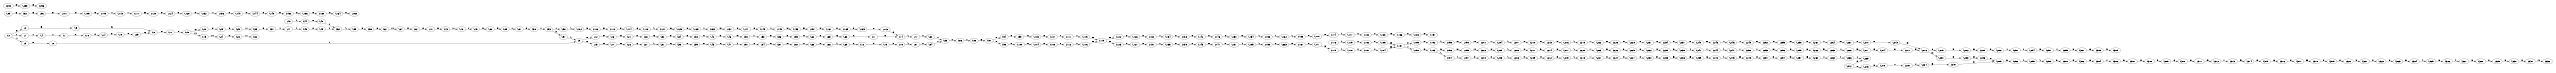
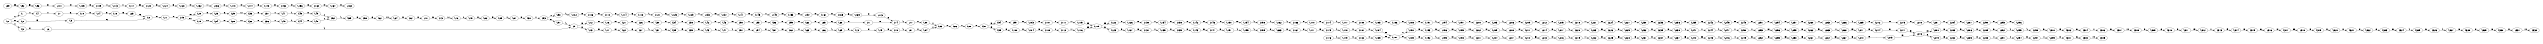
  strict digraph {
    rankdir=LR
    S0
    S1
    S2
    S3
    S4
    S5
    S6
    S7
    S8
    S9
    S10
    S11
    S12
    S13
    S14
    S15
    S16
    S17
    S18
    S19
    S20
    S21
    S22
    S23
    S24
    S25
    S26
    S27
    S28
    S29
    S30
    S31
    S32
    S33
    S34
    S35
+   S36
    S37
    S38
    S39
    S40
    S41
    S42
    S43
    S44
    S45
    S46
    S47
    S48
    S49
    S50
    S51
    S52
    S53
    S54
    S55
    S56
    S57
    S58
    S59
    S60
    S61
    S62
    S63
    S64
    S65
    S66
    S67
    S68
    S69
    S70
    S71
    S72
    S73
    S74
    S75
    S76
    S77
    S78
    S79
    S80
    S81
    S82
    S83
    S84
    S85
    S86
    S87
    S88
    S90
    S91
    S89
    S92
    S93
    S94
    S95
    S96
    S97
    S98
    S99
    S100
    S101
    S102
    S103
    S104
    S105
    S106
    S107
    S108
    S109
    S110
    S111
    S112
    S113
    S114
    S115
    S116
    S117
    S118
    S119
    S120
    S121
    S122
    S123
    S124
    S125
    S126
    S127
    S128
    S129
    S130
    S131
    S132
    S133
    S134
    S135
    S136
    S137
    S138
    S139
    S140
    S141
    S142
    S143
    S144
    S145
    S146
    S147
    S148
    S149
    S150
    S151
    S152
    S153
    S154
    S155
    S156
    S157
    S158
    S159
    S160
    S161
    S162
    n164 [label=S663]
    S164
    S165
    S166
    S167
    S168
    S169
    S170
    S171
    S173
    S174
    S175
    S177
    S178
    S176
    S179
    S180
    S181
    S182
    S183
    S184
    S185
    S186
    S187
    S188
    S189
    S190
    S191
    S192
    S193
    S194
    S195
    S196
    S197
    S198
    S199
    S200
    S201
    S202
    S203
    S204
    S205
    S206
    S207
    S208
    S209
    S210
    S211
    S212
    S213
    S214
    S215
    S216
    S217
    S218
    S219
    S220
    S221
    S222
    S223
    S224
    S225
    S226
    S227
    S228
    S229
    S230
    S231
    S232
    S233
    S234
    S235
    S236
    S237
    S238
    S239
    S240
    S241
    S242
    S243
    S244
    S245
    S246
    S247
    S248
    S249
    S250
    S251
    S252
    S253
    S254
    S255
    S256
    S257
    S258
    S259
    S260
    S261
    S262
    S263
    S264
    S265
    S266
    S267
    S268
    S269
    S270
    S271
    S272
    S273
    S274
    S275
    S276
    S277
    S278
    S279
    S280
    S281
    S282
    S283
    S284
    S285
    S286
    S287
    S288
    S289
    S290
    S291
    S292
    S293
    S294
    S295
    S296
    S297
    S298
    S299
    S300
    S301
    S302
    S303
    S304
    S305
    S306
    S307
    S308
    S309
    S310
    S311
    S312
    S313
    S314
    S315
    S316
    S317
    S318
    S319
    S320
    S321
    S322
    S323
    S324
    S325
    S326
    S327
    S328
    S329
    S330
    S331
    S332
    S0 -> S1 [label=I]
    S0 -> S2 [label=T]
    S0 -> S3 [label=V]
    S1 -> S4 [label=I]
    S2 -> S5 [label=F]
    S3 -> S6 [label=L]
    S4 -> S7 [label=I]
    S5 -> S8 [label=G]
    S6 -> S9 [label=S]
    S7 -> S10 [label=G]
    S8 -> S11 [label=A]
    S9 -> S12 [label=P]
    S9 -> S13 [label=T]
    S10 -> S14 [label=L]
    S11 -> S15 [label=Q]
    S12 -> S16 [label=Q]
    S13 -> S17 [label=N]
    S14 -> S18 [label=T]
    S15 -> S19 [label=M]
    S15 -> S20 [label=K]
    S16 -> S21 [label=K]
    S17 -> S22 [label=K]
    S18 -> S23 [label=F]
    S19 -> S24 [label=M]
    S20 -> S25 [label=L]
    S21 -> S26 [label=A]
    S22 -> S27 [label=G]
    S23 -> S8 [label=G]
    S24 -> S28 [label=A]
    S25 -> S29 [label=G]
    S26 -> S30 [label=G]
    S27 -> S31 [label=S]
    S28 -> S32 [label=W]
    S29 -> S33 [label=W]
    S30 -> S34 [label=D]
    S31 -> S35 [label=G]
+   S32 -> S36 [label=P]
    S33 -> S37 [label=P]
    S34 -> S38 [label=P]
    S35 -> S39 [label=E]
+   S36 -> S40 [label=I]
    S37 -> S41 [label=I]
    S38 -> S42 [label=T]
    S39 -> S43 [label=P]
    S40 -> S44 [label=S]
    S41 -> S45 [label=S]
    S42 -> S46 [label=D]
    S43 -> S47 [label=C]
    S44 -> S48 [label=L]
    S45 -> S49 [label=L]
    S46 -> S50 [label=K]
    S47 -> S51 [label=S]
    S48 -> S52 [label=I]
    S49 -> S52 [label=I]
    S50 -> S53 [label=V]
    S51 -> S54 [label=Q]
    S52 -> S55 [label=S]
    S53 -> S56 [label=R]
    S54 -> S57 [label=L]
    S55 -> S58 [label=T]
    S56 -> S59 [label=F]
    S57 -> S60 [label=K]
    S58 -> S61 [label=G]
    S59 -> S62 [label=A]
    S60 -> S63 [label=Y]
    S61 -> S64 [label=M]
    S62 -> S65 [label=T]
    S63 -> S66 [label=A]
    S64 -> S67 [label=M]
    S65 -> S68 [label=G]
    S66 -> S69 [label=S]
    S67 -> S70 [label=T]
    S68 -> S71 [label=L]
    S69 -> S72 [label=G]
    S70 -> S73 [label=N]
    S71 -> S74 [label=P]
    S72 -> S75 [label=L]
    S73 -> S76 [label=W]
    S74 -> S77 [label=S]
    S75 -> S78 [label=P]
    S76 -> S79 [label=I]
    S77 -> S80 [label=Y]
    S78 -> S81 [label=S]
    S79 -> S82 [label=A]
    S80 -> S83 [label=V]
    S81 -> S84 [label=Y]
    S82 -> S85 [label=F]
    S83 -> S86 [label=Y]
    S84 -> S83 [label=V]
    S85 -> S87 [label=I]
    S86 -> S88 [label=I]
    S87 -> S90 [label=T]
    S88 -> S91 [label=E]
    S90 -> S93 [label=V]
    S91 -> S94 [label=D]
    S91 -> S95 [label=E]
    S89 -> S92 [label=E]
    S92 -> S96 [label=E]
    S93 -> S97 [label=L]
    S93 -> S98 [label=I]
    S94 -> S99 [label=P]
    S95 -> S100 [label=P]
    S96 -> S101 [label=P]
    S97 -> S9 [label=S]
    S98 -> S102 [label=S]
    S99 -> S103 [label=A]
    S100 -> S104 [label=A]
    S101 -> S105 [label=A]
    S102 -> S106 [label=P]
    S103 -> S107 [label=P]
    S104 -> S108 [label=P]
    S105 -> S109 [label=P]
    S106 -> S110 [label=N]
    S107 -> S111 [label=I]
    S108 -> S112 [label=I]
    S109 -> S113 [label=V]
    S110 -> S114 [label=T]
    S111 -> S115 [label=V]
    S112 -> S116 [label=V]
    S113 -> S117 [label=V]
    S114 -> S118 [label=G]
    S115 -> S119 [label=H]
    S116 -> S119 [label=H]
    S117 -> S120 [label=H]
    S118 -> S121 [label=S]
    S119 -> S122 [label=H]
    S119 -> S123 [label=D]
    S120 -> S124 [label=D]
    S121 -> S125 [label=G]
    S122 -> S126 [label=P]
    S123 -> S127 [label=P]
    S124 -> S128 [label=P]
    S125 -> S129 [label=D]
    S126 -> S130 [label=A]
    S127 -> S131 [label=P]
    S128 -> S132 [label=A]
    S129 -> S133 [label=V]
    S130 -> S134 [label=V]
    S131 -> S135 [label=V]
    S132 -> S136 [label=V]
    S133 -> S137 [label=N]
    S134 -> S138 [label=L]
    S135 -> S139 [label=L]
    S136 -> S140 [label=L]
    S137 -> S141 [label=G]
    S138 -> S142 [label=T]
    S139 -> S143 [label=L]
    S140 -> S144 [label=A]
    S141 -> S145 [label=Q]
    S142 -> S146 [label=T]
    S143 -> S147 [label=R]
    S144 -> S148 [label=Q]
    S145 -> S149 [label=V]
    S146 -> S150 [label=L]
    S147 -> S151 [label=D]
    S148 -> S152 [label=D]
    S149 -> S153 [label=K]
    S150 -> S154 [label=N]
    S151 -> S155 [label=S]
    S152 -> S156 [label=A]
    S153 -> S157 [label=F]
    S154 -> S158 [label=S]
    S155 -> S159 [label=S]
    S156 -> S160 [label=P]
    S157 -> S161 [label=A]
    S158 -> S162 [label=S]
    S159 -> n164 [label=G]
    S160 -> S164 [label=A]
    S161 -> S165 [label=T]
    S162 -> S166 [label=S]
    n164 -> S167 [label=T]
    S164 -> S168 [label=A]
    S165 -> S169 [label=G]
    S166 -> S170 [label=L]
    S167 -> S171 [label=L]
    S169 -> S173 [label=L]
    S170 -> S174 [label=R]
    S171 -> S175 [label=R]
    S173 -> S74 [label=P]
    S174 -> S177 [label=S]
    S175 -> S178 [label=S]
    S177 -> S180 [label=Y]
    S178 -> S181 [label=Y]
    S176 -> S179 [label=S]
    S179 -> S182 [label=Y]
    S180 -> S183 [label=Y]
    S181 -> S184 [label=Y]
    S182 -> S185 [label=Y]
    S183 -> S186 [label=R]
    S184 -> S187 [label=H]
    S185 -> S187 [label=H]
    S186 -> S188 [label=L]
    S187 -> S189 [label=L]
    S187 -> S190 [label=I]
    S188 -> S191 [label=R]
    S189 -> S192 [label=R]
    S190 -> S193 [label=R]
-   S193 -> S194 [label=S]
+   S191 -> S194 [label=S]
    S192 -> S195 [label=S]
    S193 -> S196 [label=K]
    S194 -> S197 [label=S]
    S195 -> S198 [label=N]
    S196 -> S199 [label=N]
    S197 -> S200 [label=L]
    S198 -> S201 [label=M]
    S199 -> S202 [label=M]
    S200 -> S203 [label=L]
    S201 -> S204 [label=V]
    S202 -> S205 [label=A]
    S203 -> S206 [label=S]
    S204 -> S207 [label=S]
    S205 -> S208 [label=S]
    S206 -> S209 [label=A]
    S207 -> S210 [label=A]
    S208 -> S211 [label=A]
    S209 -> S212 [label=A]
    S210 -> S213 [label=E]
    S211 -> S214 [label=R]
    S212 -> S215 [label=P]
    S213 -> S216 [label=A]
    S214 -> S217 [label=D]
    S215 -> S218 [label=S]
    S216 -> S219 [label=S]
    S217 -> S220 [label=S]
    S218 -> S221 [label=V]
    S219 -> S222 [label=V]
    S220 -> S223 [label=V]
    S221 -> S224 [label=T]
    S222 -> S225 [label=R]
    S223 -> S226 [label=R]
    S224 -> S227 [label=A]
    S225 -> S228 [label=E]
    S226 -> S229 [label=Q]
    S227 -> S230 [label=L]
    S228 -> S231 [label=Q]
    S229 -> S232 [label=L]
    S230 -> S233 [label=R]
    S231 -> S234 [label=A]
    S232 -> S235 [label=A]
    S233 -> S236 [label=E]
    S234 -> S237 [label=D]
    S235 -> S238 [label=D]
    S236 -> S239 [label=E]
    S237 -> S240 [label=E]
    S238 -> S241 [label=S]
    S239 -> S242 [label=G]
    S240 -> S243 [label=E]
    S241 -> S244 [label=V]
    S242 -> S245 [label=S]
    S243 -> S246 [label=V]
    S244 -> S247 [label=S]
    S245 -> S248 [label=E]
    S246 -> S249 [label=I]
    S247 -> S250 [label=V]
    S248 -> S251 [label=A]
    S249 -> S252 [label=N]
    S250 -> S253 [label=I]
    S251 -> S254 [label=D]
    S252 -> S255 [label=R]
    S253 -> S256 [label=N]
    S254 -> S257 [label=R]
    S255 -> S258 [label=H]
    S256 -> S259 [label=T]
    S257 -> S260 [label=E]
    S258 -> S261 [label=E]
    S259 -> S262 [label=P]
    S260 -> S263 [label=V]
    S261 -> S264 [label=V]
    S262 -> S265 [label=E]
    S263 -> S266 [label=I]
    S264 -> S267 [label=H]
    S265 -> S268 [label=V]
    S266 -> S269 [label=S]
    S267 -> S270 [label=F]
    S268 -> S271 [label=H]
-   S272 -> S269 [label=Q]
+   S269 -> S272 [label=Q]
    S270 -> S273 [label=P]
    S271 -> S274 [label=F]
    S272 -> S275 [label=A]
    S273 -> S276 [label=R]
    S274 -> S277 [label=P]
    S275 -> S278 [label=D]
    S276 -> S279 [label=C]
    S276 -> S280 [label=N]
    S277 -> S276 [label=R]
    S278 -> S281 [label=V]
    S279 -> S282 [label=F]
    S280 -> S283 [label=P]
    S281 -> S284 [label=Y]
    S282 -> S285 [label=F]
    S283 -> S286 [label=R]
    S284 -> S287 [label=F]
    S285 -> S288 [label=L]
    S286 -> S289 [label=L]
-   S287 -> S289 [label=P]
+   S287 -> S290 [label=P]
    S288 -> S291 [label=I]
    S289 -> S292 [label=D]
    S290 -> S293 [label=R]
    S291 -> S294 [label=I]
    S292 -> S295 [label=S]
    S293 -> S296 [label=R]
    S294 -> S297 [label=K]
    S295 -> S298 [label=S]
    S297 -> S299 [label=V]
    S298 -> S300 [label=D]
    S299 -> S301 [label=L]
    S300 -> S302 [label=F]
    S301 -> S303 [label=G]
    S302 -> S304 [label=Q]
    S303 -> S305 [label=M]
    S304 -> S306 [label=I]
    S306 -> S307 [label=N]
    S307 -> S308 [label=M]
    S308 -> S309 [label=P]
    S309 -> S310 [label=G]
    S310 -> S311 [label=P]
    S311 -> S312 [label=H]
    S312 -> S313 [label=V]
    S313 -> S314 [label=E]
    S314 -> S315 [label=R]
    S315 -> S316 [label=G]
    S316 -> S317 [label=A]
    S317 -> S318 [label=E]
    S318 -> S319 [label=P]
    S319 -> S320 [label=A]
    S320 -> S321 [label=L]
    S321 -> S322 [label=L]
    S322 -> S323 [label=Q]
    S323 -> S324 [label=R]
    S324 -> S325 [label=S]
    S325 -> S326 [label=D]
    S326 -> S327 [label=S]
    S327 -> S328 [label=D]
    S328 -> S329 [label=L]
    S329 -> S330 [label=D]
    S330 -> S331 [label=A]
    S331 -> S332 [label=M]
  }
